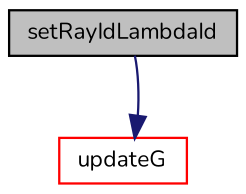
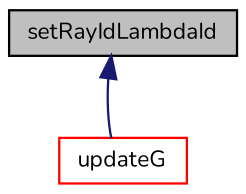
  digraph {
    rankdir=TB
    fontname=Nunito
    node [fontname=Nunito fontsize=10 shape=record]
    n1 [color=black fillcolor=grey75 fontcolor=black height=0.2 label=setRayIdLambdaId style=filled width=0.4]
    n2 [color=red height=0.2 label=updateG width=0.4]
-   n2 -> n1 [color=midnightblue dir=back fontname=Nunito fontsize=10 labelfontname=Helvetica labelfontsize=10 style=solid]
+   n1 -> n2 [color=midnightblue dir=back fontname=Nunito fontsize=10 labelfontname=Helvetica labelfontsize=10 style=solid]
  }
